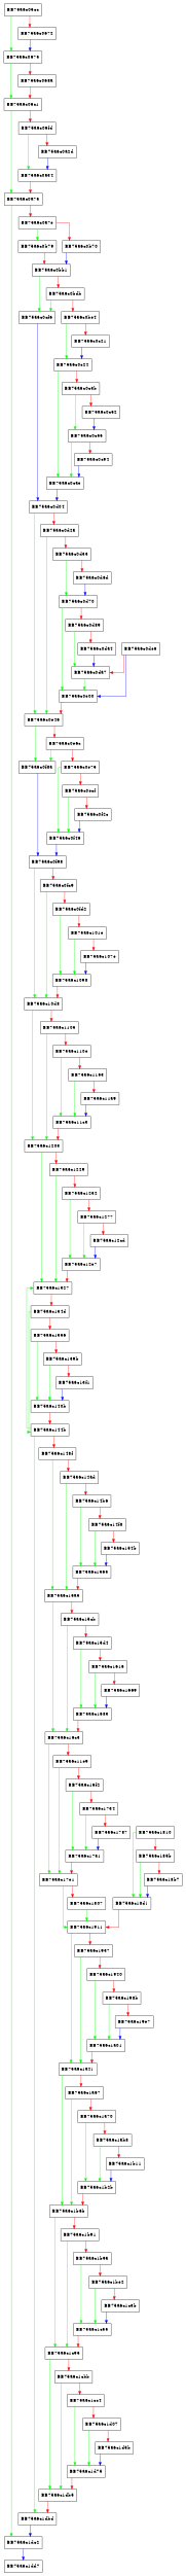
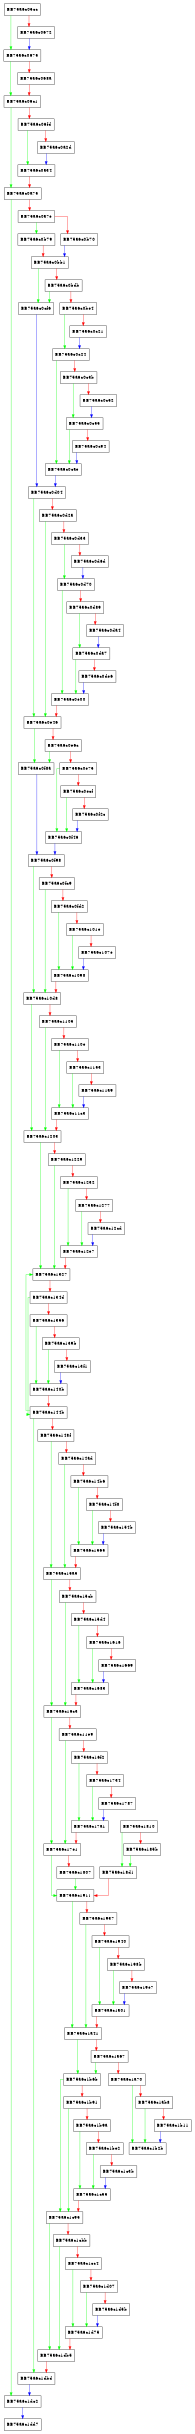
  digraph {
    splines=ortho
    node [shape=box]
    edge [color=red]
    BB75a6c05cc
    BB75a6c0675
    BB75a6c0672
    BB75a6c06c1
    BB75a6c068a
    BB75a6c0a75
    BB75a6c06fd
    BB75a6c1dc2
    BB75a6c0a7e
    BB75a6c0a34
    BB75a6c0a2d
    BB75a6c1dd7
    BB75a6c0b79
    BB75a6c0b70
    BB75a6c0bb1
    BB75a6c0cf6
    BB75a6c0bdb
    BB75a6c0d04
    BB75a6c0be4
    BB75a6c0e46
    BB75a6c0d2a
    BB75a6c0c24
    BB75a6c0c21
    BB75a6c0cae
    BB75a6c0c3b
    BB75a6c0c55
    BB75a6c0c52
    BB75a6c0c94
    BB75a6c0f8a
    BB75a6c0e6c
    BB75a6c0d33
    BB75a6c0f98
    BB75a6c0e75
    BB75a6c0d70
    BB75a6c0d6d
    BB75a6c0e00
    BB75a6c0d89
    BB75a6c0da7
    BB75a6c0da4
    BB75a6c0de6
    BB75a6c10d8
    BB75a6c0fc9
    BB75a6c0f46
    BB75a6c0ecf
    BB75a6c0f2c
    BB75a6c1203
    BB75a6c1105
    BB75a6c0fd2
    BB75a6c1327
    BB75a6c1229
    BB75a6c110e
    BB75a6c1098
    BB75a6c101e
    BB75a6c107e
    BB75a6c134d
    BB75a6c1232
    BB75a6c11c3
    BB75a6c1153
    BB75a6c11a9
    BB75a6c144b
    BB75a6c1dbd
    BB75a6c148f
    BB75a6c1356
    BB75a6c12e7
    BB75a6c1277
    BB75a6c12cd
    BB75a6c15a5
    BB75a6c14ad
    BB75a6c140b
    BB75a6c139b
    BB75a6c13f1
    BB75a6c16c3
    BB75a6c15cb
    BB75a6c14b6
    BB75a6c17e1
    n76 [label=BB75a6c11e9]
    BB75a6c15d4
    BB75a6c1565
    BB75a6c14f8
    BB75a6c154b
    BB75a6c1911
    BB75a6c1807
    BB75a6c16f2
    BB75a6c1683
    BB75a6c1616
    BB75a6c1669
    BB75a6c1a41
    BB75a6c1937
    BB75a6c17a1
    BB75a6c1734
    BB75a6c1787
    BB75a6c1b6b
    BB75a6c1a67
    BB75a6c1940
    BB75a6c1810
    BB75a6c18d1
    BB75a6c185b
-   BB75a6c18b7
    BB75a6c1c95
    BB75a6c1b91
    BB75a6c1a70
    BB75a6c1a01
    BB75a6c198b
    BB75a6c19e7
    BB75a6c1db5
    BB75a6c1cbb
    BB75a6c1b9a
    BB75a6c1b2b
    BB75a6c1ab8
    BB75a6c1b11
    BB75a6c1cc4
    BB75a6c1c55
    BB75a6c1be2
    BB75a6c1c3b
    BB75a6c1d75
    BB75a6c1d07
    BB75a6c1d5b
    BB75a6c05cc -> BB75a6c0675 [color=green]
    BB75a6c05cc -> BB75a6c0672
    BB75a6c0675 -> BB75a6c06c1 [color=green]
    BB75a6c0675 -> BB75a6c068a
    BB75a6c0672 -> BB75a6c0675 [color=blue]
    BB75a6c06c1 -> BB75a6c0a75 [color=green]
    BB75a6c06c1 -> BB75a6c06fd
    BB75a6c068a -> BB75a6c06c1
    BB75a6c0a75 -> BB75a6c1dc2 [color=green]
    BB75a6c0a75 -> BB75a6c0a7e
    BB75a6c06fd -> BB75a6c0a34 [color=green]
    BB75a6c06fd -> BB75a6c0a2d
    BB75a6c1dc2 -> BB75a6c1dd7 [color=blue]
    BB75a6c0a7e -> BB75a6c0b79 [color=green]
    BB75a6c0a7e -> BB75a6c0b70
    BB75a6c0a34 -> BB75a6c0a75
    BB75a6c0a2d -> BB75a6c0a34 [color=blue]
    BB75a6c0b79 -> BB75a6c0bb1
    BB75a6c0b70 -> BB75a6c0bb1 [color=blue]
    BB75a6c0bb1 -> BB75a6c0cf6 [color=green]
    BB75a6c0bb1 -> BB75a6c0bdb
    BB75a6c0cf6 -> BB75a6c0d04 [color=blue]
    BB75a6c0bdb -> BB75a6c0cf6 [color=green]
    BB75a6c0bdb -> BB75a6c0be4
    BB75a6c0d04 -> BB75a6c0e46 [color=green]
    BB75a6c0d04 -> BB75a6c0d2a
    BB75a6c0be4 -> BB75a6c0c24 [color=green]
    BB75a6c0be4 -> BB75a6c0c21
    BB75a6c0e46 -> BB75a6c0f8a [color=green]
    BB75a6c0e46 -> BB75a6c0e6c
    BB75a6c0d2a -> BB75a6c0e46 [color=green]
    BB75a6c0d2a -> BB75a6c0d33
    BB75a6c0c24 -> BB75a6c0cae [color=green]
    BB75a6c0c24 -> BB75a6c0c3b
    BB75a6c0c21 -> BB75a6c0c24 [color=blue]
    BB75a6c0cae -> BB75a6c0d04 [color=blue]
    BB75a6c0c3b -> BB75a6c0c55 [color=green]
    BB75a6c0c3b -> BB75a6c0c52
    BB75a6c0c55 -> BB75a6c0cae [color=green]
    BB75a6c0c55 -> BB75a6c0c94
    BB75a6c0c52 -> BB75a6c0c55 [color=blue]
    BB75a6c0c94 -> BB75a6c0cae [color=blue]
    BB75a6c0f8a -> BB75a6c0f98 [color=blue]
    BB75a6c0e6c -> BB75a6c0f8a [color=green]
    BB75a6c0e6c -> BB75a6c0e75
    BB75a6c0d33 -> BB75a6c0d70 [color=green]
    BB75a6c0d33 -> BB75a6c0d6d
    BB75a6c0f98 -> BB75a6c10d8 [color=green]
    BB75a6c0f98 -> BB75a6c0fc9
    BB75a6c0e75 -> BB75a6c0f46 [color=green]
    BB75a6c0e75 -> BB75a6c0ecf
    BB75a6c0d70 -> BB75a6c0e00 [color=green]
    BB75a6c0d70 -> BB75a6c0d89
    BB75a6c0d6d -> BB75a6c0d70 [color=blue]
    BB75a6c0e00 -> BB75a6c0e46
    BB75a6c0d89 -> BB75a6c0da7 [color=green]
    BB75a6c0d89 -> BB75a6c0da4
    BB75a6c0da7 -> BB75a6c0e00 [color=green]
-   BB75a6c0de6 -> BB75a6c0da7
+   BB75a6c0da7 -> BB75a6c0de6
    BB75a6c0da4 -> BB75a6c0da7 [color=blue]
    BB75a6c0de6 -> BB75a6c0e00 [color=blue]
    BB75a6c10d8 -> BB75a6c1203 [color=green]
    BB75a6c10d8 -> BB75a6c1105
    BB75a6c0fc9 -> BB75a6c10d8 [color=green]
    BB75a6c0fc9 -> BB75a6c0fd2
    BB75a6c0f46 -> BB75a6c0f98 [color=blue]
    BB75a6c0ecf -> BB75a6c0f46 [color=green]
    BB75a6c0ecf -> BB75a6c0f2c
    BB75a6c0f2c -> BB75a6c0f46 [color=blue]
    BB75a6c1203 -> BB75a6c1327 [color=green]
    BB75a6c1203 -> BB75a6c1229
    BB75a6c1105 -> BB75a6c1203 [color=green]
    BB75a6c1105 -> BB75a6c110e
    BB75a6c0fd2 -> BB75a6c1098 [color=green]
    BB75a6c0fd2 -> BB75a6c101e
    BB75a6c1327 -> BB75a6c134d
    BB75a6c1229 -> BB75a6c1327 [color=green]
    BB75a6c1229 -> BB75a6c1232
    BB75a6c110e -> BB75a6c11c3 [color=green]
    BB75a6c110e -> BB75a6c1153
    BB75a6c1098 -> BB75a6c10d8
    BB75a6c101e -> BB75a6c1098 [color=green]
    BB75a6c101e -> BB75a6c107e
    BB75a6c107e -> BB75a6c1098 [color=blue]
    BB75a6c134d -> BB75a6c144b [color=green]
    BB75a6c134d -> BB75a6c1356
    BB75a6c1232 -> BB75a6c12e7 [color=green]
    BB75a6c1232 -> BB75a6c1277
    BB75a6c11c3 -> BB75a6c1203
    BB75a6c1153 -> BB75a6c11c3 [color=green]
    BB75a6c1153 -> BB75a6c11a9
    BB75a6c11a9 -> BB75a6c11c3 [color=blue]
    BB75a6c144b -> BB75a6c1327 [color=green]
    BB75a6c144b -> BB75a6c1dbd [color=green]
    BB75a6c144b -> BB75a6c148f
    BB75a6c1dbd -> BB75a6c1dc2 [color=blue]
    BB75a6c148f -> BB75a6c15a5 [color=green]
    BB75a6c148f -> BB75a6c14ad
    BB75a6c1356 -> BB75a6c140b [color=green]
    BB75a6c1356 -> BB75a6c139b
    BB75a6c12e7 -> BB75a6c1327
    BB75a6c1277 -> BB75a6c12e7 [color=green]
    BB75a6c1277 -> BB75a6c12cd
    BB75a6c12cd -> BB75a6c12e7 [color=blue]
    BB75a6c15a5 -> BB75a6c16c3 [color=green]
    BB75a6c15a5 -> BB75a6c15cb
    BB75a6c14ad -> BB75a6c15a5 [color=green]
    BB75a6c14ad -> BB75a6c14b6
    BB75a6c140b -> BB75a6c144b
    BB75a6c139b -> BB75a6c140b [color=green]
    BB75a6c139b -> BB75a6c13f1
    BB75a6c13f1 -> BB75a6c140b [color=blue]
    BB75a6c16c3 -> BB75a6c17e1 [color=green]
    BB75a6c16c3 -> n76
    BB75a6c15cb -> BB75a6c16c3 [color=green]
    BB75a6c15cb -> BB75a6c15d4
    BB75a6c14b6 -> BB75a6c1565 [color=green]
    BB75a6c14b6 -> BB75a6c14f8
    BB75a6c17e1 -> BB75a6c1911 [color=green]
    BB75a6c17e1 -> BB75a6c1807
    n76 -> BB75a6c17e1 [color=green]
    n76 -> BB75a6c16f2
    BB75a6c15d4 -> BB75a6c1683 [color=green]
    BB75a6c15d4 -> BB75a6c1616
    BB75a6c1565 -> BB75a6c15a5
    BB75a6c14f8 -> BB75a6c1565 [color=green]
    BB75a6c14f8 -> BB75a6c154b
    BB75a6c154b -> BB75a6c1565 [color=blue]
    BB75a6c1911 -> BB75a6c1a41 [color=green]
    BB75a6c1911 -> BB75a6c1937
    BB75a6c1807 -> BB75a6c1911 [color=green]
    BB75a6c16f2 -> BB75a6c17a1 [color=green]
    BB75a6c16f2 -> BB75a6c1734
    BB75a6c1683 -> BB75a6c16c3
    BB75a6c1616 -> BB75a6c1683 [color=green]
    BB75a6c1616 -> BB75a6c1669
    BB75a6c1669 -> BB75a6c1683 [color=blue]
    BB75a6c1a41 -> BB75a6c1b6b [color=green]
    BB75a6c1a41 -> BB75a6c1a67
    BB75a6c1937 -> BB75a6c1a41 [color=green]
    BB75a6c1937 -> BB75a6c1940
    BB75a6c17a1 -> BB75a6c17e1
    BB75a6c1734 -> BB75a6c17a1 [color=green]
    BB75a6c1734 -> BB75a6c1787
    BB75a6c1787 -> BB75a6c17a1 [color=blue]
    BB75a6c1b6b -> BB75a6c1c95 [color=green]
    BB75a6c1b6b -> BB75a6c1b91
    BB75a6c1a67 -> BB75a6c1b6b [color=green]
    BB75a6c1a67 -> BB75a6c1a70
    BB75a6c1940 -> BB75a6c1a01 [color=green]
    BB75a6c1940 -> BB75a6c198b
    BB75a6c1810 -> BB75a6c18d1 [color=green]
    BB75a6c1810 -> BB75a6c185b
    BB75a6c18d1 -> BB75a6c1911
    BB75a6c185b -> BB75a6c18d1 [color=green]
-   BB75a6c185b -> BB75a6c18b7
-   BB75a6c18b7 -> BB75a6c18d1 [color=blue]
    BB75a6c1c95 -> BB75a6c1db5 [color=green]
    BB75a6c1c95 -> BB75a6c1cbb
    BB75a6c1b91 -> BB75a6c1c95 [color=green]
    BB75a6c1b91 -> BB75a6c1b9a
    BB75a6c1a70 -> BB75a6c1b2b [color=green]
    BB75a6c1a70 -> BB75a6c1ab8
    BB75a6c1a01 -> BB75a6c1a41
    BB75a6c198b -> BB75a6c1a01 [color=green]
    BB75a6c198b -> BB75a6c19e7
    BB75a6c19e7 -> BB75a6c1a01 [color=blue]
    BB75a6c1db5 -> BB75a6c1dbd
    BB75a6c1cbb -> BB75a6c1db5 [color=green]
    BB75a6c1cbb -> BB75a6c1cc4
    BB75a6c1b9a -> BB75a6c1c55 [color=green]
    BB75a6c1b9a -> BB75a6c1be2
-   BB75a6c1b2b -> BB75a6c1b6b
    BB75a6c1ab8 -> BB75a6c1b2b [color=green]
    BB75a6c1ab8 -> BB75a6c1b11
    BB75a6c1b11 -> BB75a6c1b2b [color=blue]
    BB75a6c1cc4 -> BB75a6c1d75 [color=green]
    BB75a6c1cc4 -> BB75a6c1d07
    BB75a6c1c55 -> BB75a6c1c95
    BB75a6c1be2 -> BB75a6c1c55 [color=green]
    BB75a6c1be2 -> BB75a6c1c3b
    BB75a6c1c3b -> BB75a6c1c55 [color=blue]
    BB75a6c1d75 -> BB75a6c1db5
    BB75a6c1d07 -> BB75a6c1d75 [color=green]
    BB75a6c1d07 -> BB75a6c1d5b
    BB75a6c1d5b -> BB75a6c1d75 [color=blue]
  }
